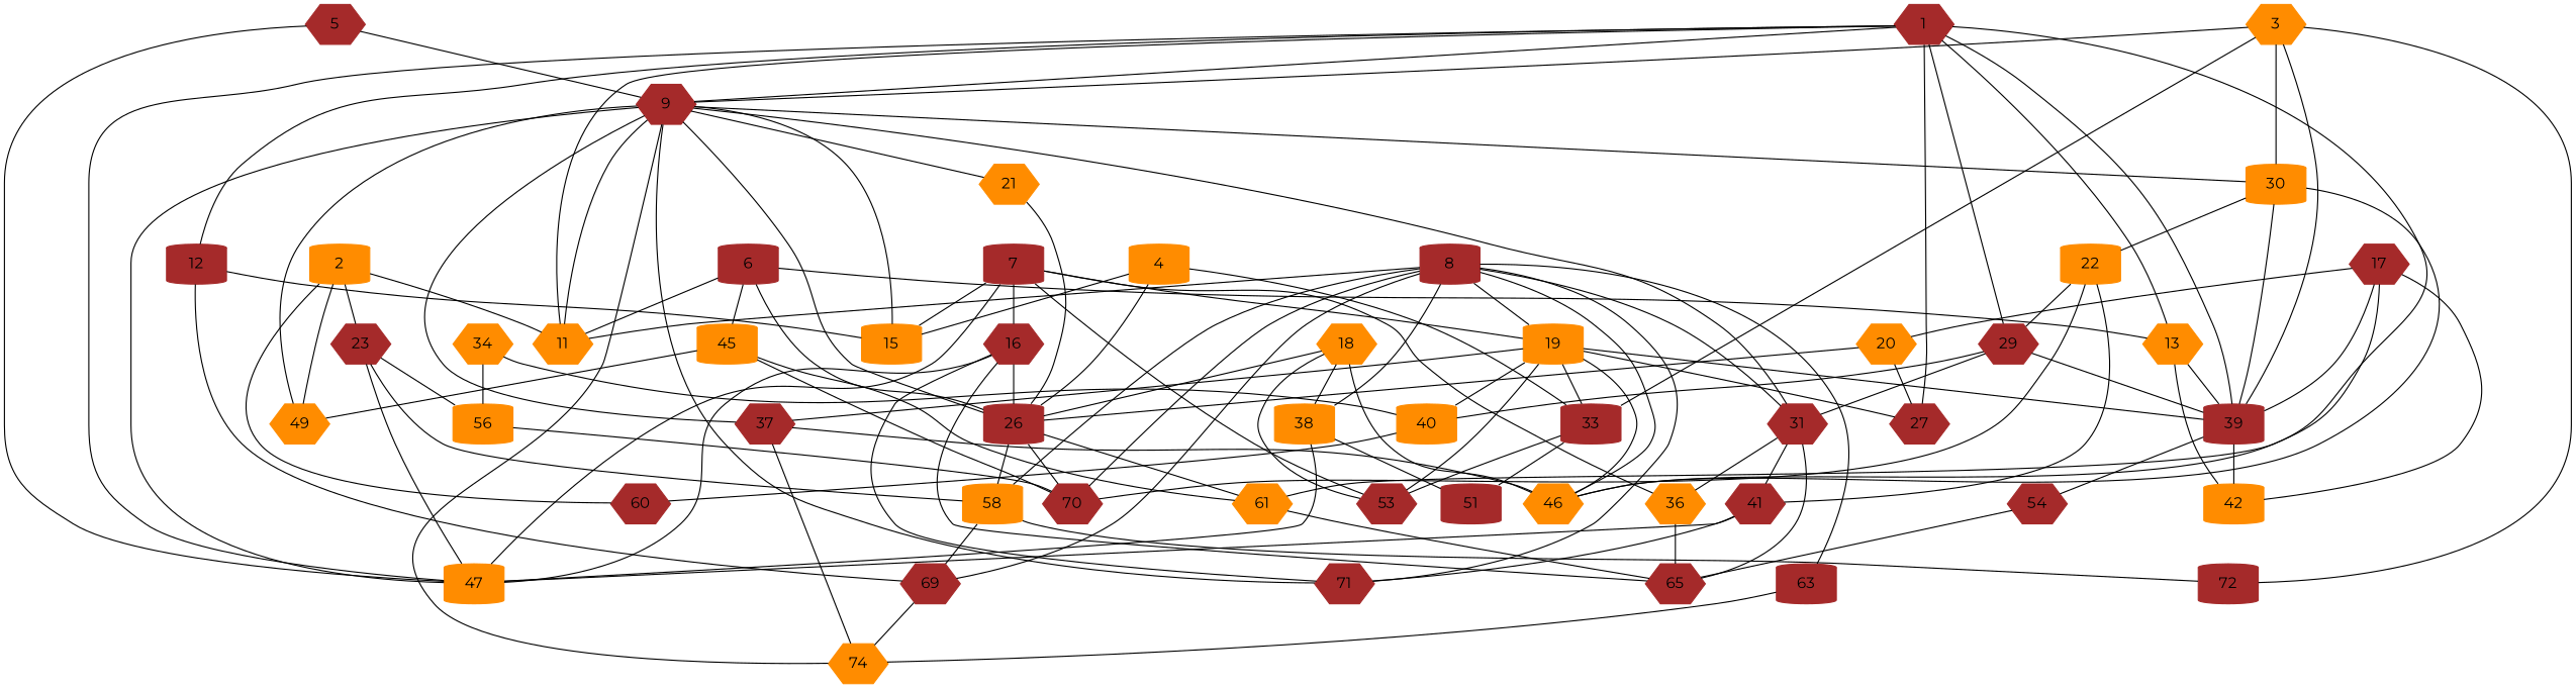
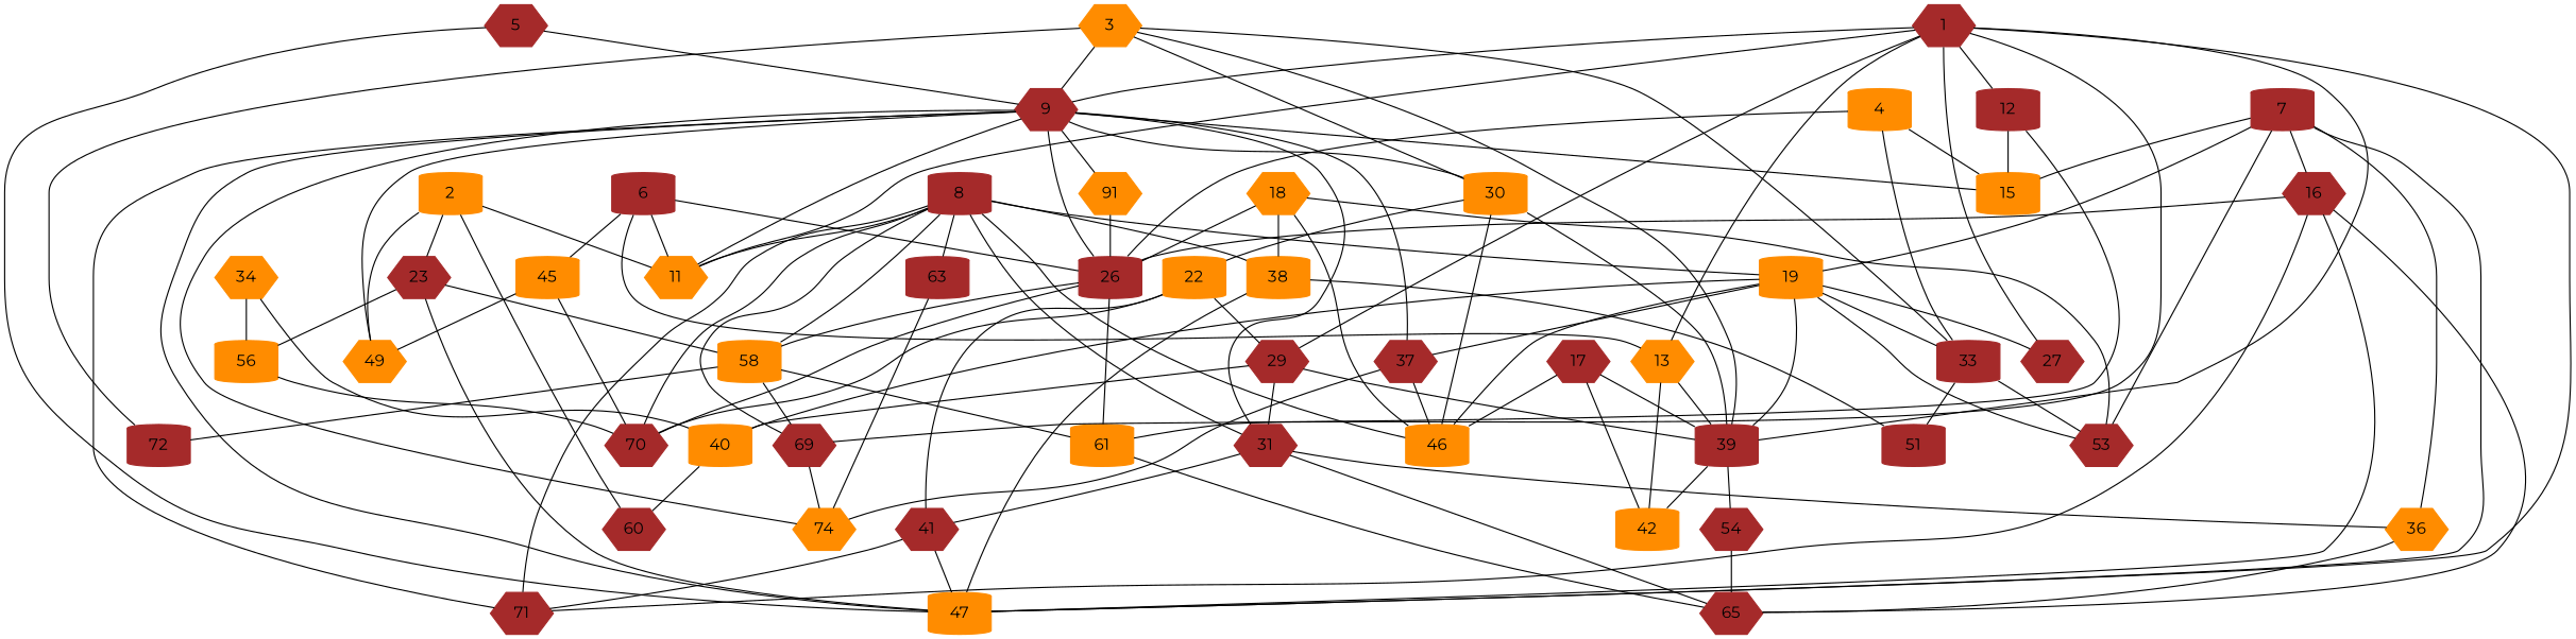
  graph {
    fontname=Montserrat
    node [color=brown fontname=Montserrat shape=hexagon style=filled]
    edge [fontname=Montserrat]
    1 [super="+57"]
    9 [super="+64+59"]
    11 [color=darkorange super="+28"]
    12 [shape=cylinder]
    13 [color=darkorange]
    27
    29
    39 [shape=cylinder super="+43"]
    47 [color=darkorange shape=cylinder super="+67"]
-   61 [color=darkorange]
+   61 [color=darkorange shape=cylinder]
    49 [color=darkorange]
    n12 [color=darkorange label=30 shape=cylinder super="+14"]
-   21 [color=darkorange]
+   21 [color=darkorange label=91]
    26 [shape=cylinder super="+32+30"]
    15 [color=darkorange shape=cylinder]
    31 [super="+44"]
    71
    37
    74 [color=darkorange]
    69
    42 [color=darkorange shape=cylinder]
    n22 [color=darkorange label=40 shape=cylinder]
    54
    65
    2 [color=darkorange shape=cylinder]
    23
    60
    58 [color=darkorange shape=cylinder super="+73"]
    56 [color=darkorange shape=cylinder]
    3 [color=darkorange]
    33 [shape=cylinder super="+52"]
    72 [shape=cylinder]
-   46 [color=darkorange]
+   46 [color=darkorange shape=cylinder]
    22 [color=darkorange shape=cylinder]
    53 [super="+62"]
    51 [shape=cylinder]
    4 [color=darkorange shape=cylinder]
    70
    5
    6 [shape=cylinder]
    45 [color=darkorange shape=cylinder]
    7 [shape=cylinder]
    16 [super="+48"]
    19 [color=darkorange shape=cylinder super="+24"]
    36 [color=darkorange]
    8 [shape=cylinder super="+76+25"]
    38 [color=darkorange shape=cylinder]
    63 [shape=cylinder]
    41
    34 [color=darkorange]
-   20 [color=darkorange super="+35"]
    17
    18 [color=darkorange super="+55"]
    1 -- 9
    1 -- 11
    1 -- 12
    1 -- 13
    1 -- 27
    1 -- 29
    1 -- 39
    1 -- 47
    1 -- 61
    9 -- 11
    9 -- 47
    9 -- 49
    9 -- n12
    9 -- 21
    9 -- 26
    9 -- 15
    9 -- 31
    9 -- 71
    9 -- 37 [weight=2]
    9 -- 74
    12 -- 15
    12 -- 69
    13 -- 39
    13 -- 42
    29 -- 39
    29 -- 31
    29 -- n22
    39 -- 42
    39 -- 54
    61 -- 65
    n12 -- 39
    n12 -- 46
    n12 -- 22
    21 -- 26
    26 -- 61
    26 -- 58
    26 -- 70
    31 -- 65
    31 -- 36
    31 -- 41
    37 -- 74
    37 -- 46
    69 -- 74
    n22 -- 60
    54 -- 65
    2 -- 11
    2 -- 49
    2 -- 23
    2 -- 60
    23 -- 47
    23 -- 58
    23 -- 56
-   45 -- 61
+   58 -- 61
    58 -- 69
    58 -- 72
    56 -- 70
    3 -- 9
    3 -- 39
    3 -- n12
    3 -- 33
    3 -- 72
    33 -- 53
    33 -- 51
    22 -- 29
    22 -- 70
    22 -- 41
    4 -- 26
    4 -- 15
    4 -- 33
    5 -- 9
    5 -- 47
    6 -- 11
    6 -- 13
    6 -- 26
    6 -- 45
    45 -- 49
    45 -- 70
    7 -- 47
    7 -- 15
    7 -- 53
    7 -- 16
    7 -- 19
    7 -- 36
    16 -- 47
    16 -- 26 [weight=2]
    16 -- 71
    16 -- 65
    19 -- 27 [weight=2]
    19 -- 39
    19 -- 37
    19 -- n22
    19 -- 33
    19 -- 46
    19 -- 53
    36 -- 65
    8 -- 11 [weight=2]
    8 -- 31
    8 -- 71
    8 -- 69
    8 -- 58
    8 -- 46
    8 -- 70
    8 -- 19
    8 -- 38
    8 -- 63
    38 -- 47
    38 -- 51
    63 -- 74
    41 -- 47
    41 -- 71
    34 -- n22
    34 -- 56
-   20 -- 27
-   20 -- 26 [weight=2]
    17 -- 39
    17 -- 42
    17 -- 46
-   17 -- 20
    18 -- 26
    18 -- 46
    18 -- 53
    18 -- 38
  }
